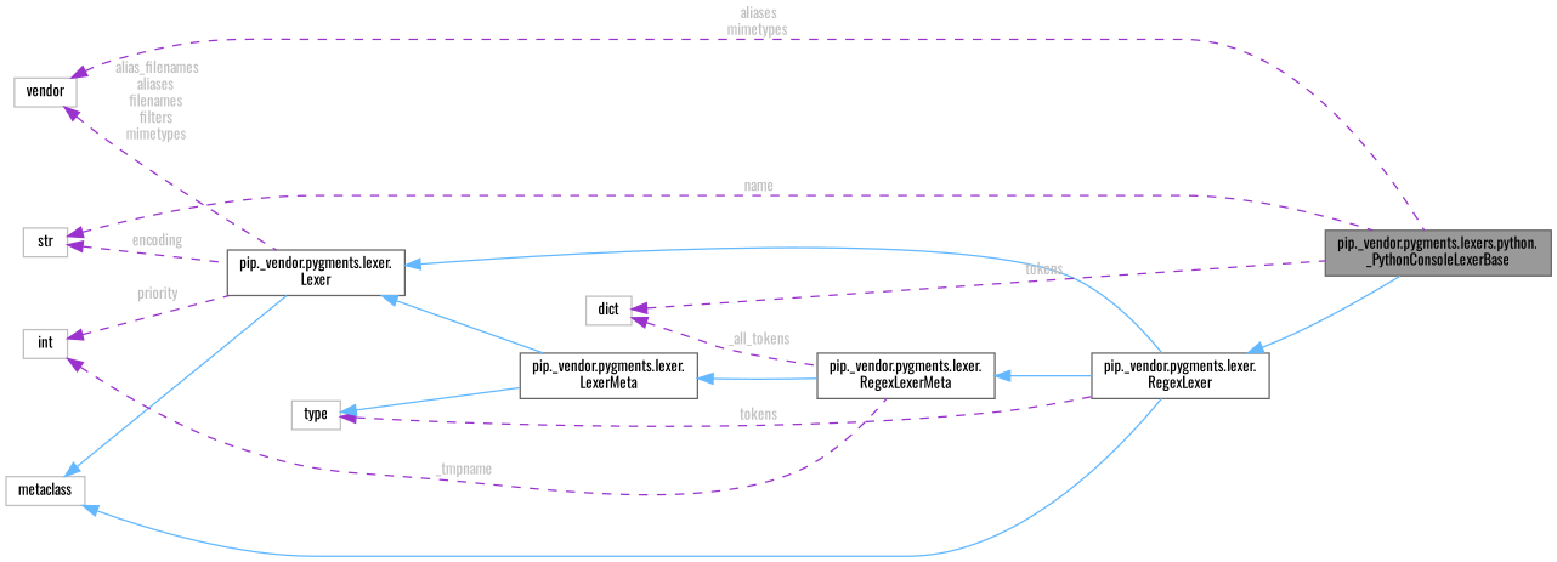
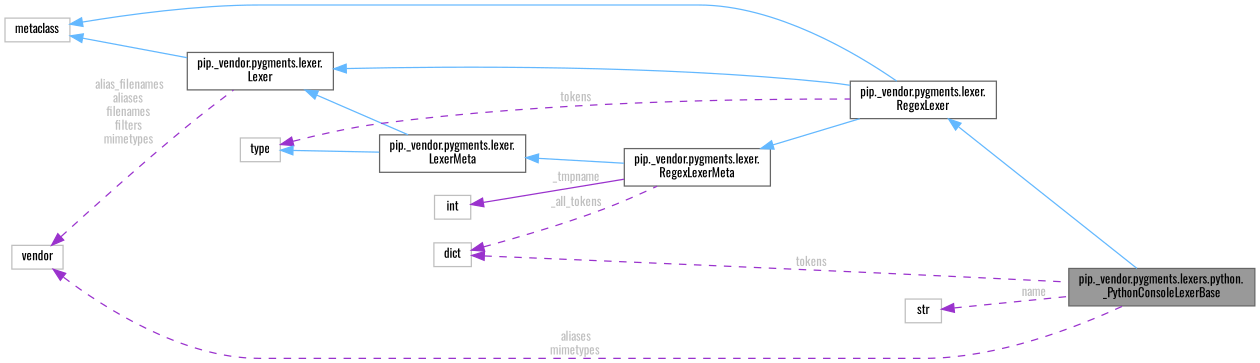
  digraph {
    fontname=Oswald
    rankdir=LR
    node [color=grey75 fillcolor=white fontname=Oswald fontsize=10 shape=box style=filled]
    edge [color=darkorchid3 dir=back fontname=Oswald fontsize=10 labelfontname=Helvetica labelfontsize=10 style=dashed fontcolor=grey]
    n1 [color=gray40 fillcolor=grey60 fontcolor=black height=0.2 label="pip._vendor.pygments.lexers.python.\l_PythonConsoleLexerBase" width=0.4]
    n2 [color=gray40 height=0.2 label="pip._vendor.pygments.lexer.\lRegexLexer" width=0.4]
    n3 [color=gray40 height=0.2 label="pip._vendor.pygments.lexer.\lLexer" width=0.4]
    n4 [color=gray40 height=0.2 label="pip._vendor.pygments.lexer.\lLexerMeta" width=0.4]
    n5 [height=0.2 label=metaclass width=0.4]
    n6 [color=gray40 height=0.2 label="pip._vendor.pygments.lexer.\lRegexLexerMeta" width=0.4]
    n7 [height=0.2 label=type width=0.4]
    n8 [height=0.2 label=vendor width=0.4]
    n9 [height=0.2 label=int width=0.4]
    n10 [height=0.2 label=str width=0.4]
    n11 [height=0.2 label=dict width=0.4]
    n2 -> n1 [color=steelblue1 style=solid fontcolor=""]
    n3 -> n2 [color=steelblue1 style=solid fontcolor=""]
    n3 -> n4 [color=steelblue1 style=solid fontcolor=""]
    n4 -> n6 [color=steelblue1 style=solid fontcolor=""]
    n5 -> n2 [color=steelblue1 style=solid fontcolor=""]
    n5 -> n3 [color=steelblue1 style=solid fontcolor=""]
    n6 -> n2 [color=steelblue1 style=solid fontcolor=""]
    n7 -> n2 [label=" tokens"]
    n7 -> n4 [color=steelblue1 style=solid fontcolor=""]
    n8 -> n1 [label=" aliases\nmimetypes"]
    n8 -> n3 [label=" alias_filenames\naliases\nfilenames\nfilters\nmimetypes"]
-   n9 -> n3 [label=" priority"]
-   n9 -> n6 [label=" _tmpname"]
+   n9 -> n6 [label=" _tmpname" style=solid]
    n10 -> n1 [label=" name"]
-   n10 -> n3 [label=" encoding"]
    n11 -> n1 [label=" tokens"]
    n11 -> n6 [label=" _all_tokens"]
  }
